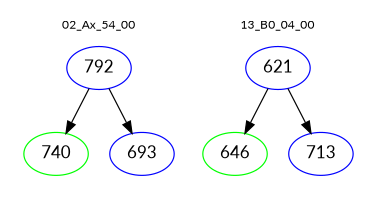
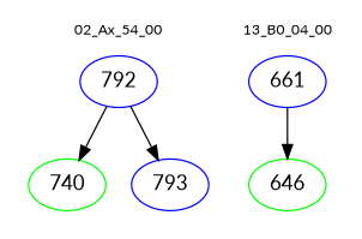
  digraph {
    fontname=Lato
    node [color=blue fontname=Lato]
    edge [color=black fontname=Lato]
    n1 [label=792]
    n2 [color=green label=740]
-   n3 [label=693]
-   n4 [label=621]
+   n3 [label=793]
+   n4 [label=661]
    n5 [color=green label=646]
-   n6 [label=713]
    subgraph cluster_1 {
      color=white
      fontsize=10
      label="02_Ax_54_00"
      n1
      n2
      n3
    }
    subgraph cluster_2 {
      color=white
      fontsize=10
      label="13_B0_04_00"
      n4
      n5
-     n6
    }
    n1 -> n2
    n1 -> n3
    n4 -> n5
-   n4 -> n6
  }
